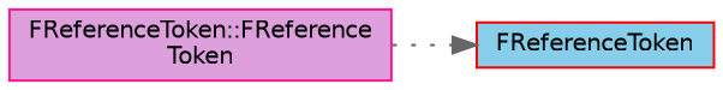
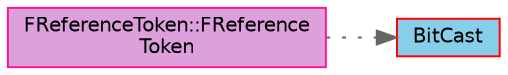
  digraph {
    rankdir=LR
    node [fontname=Helvetica fontsize=10 shape=box style=filled]
    n1 [color=deeppink fillcolor=plum fontcolor=black height=0.2 label="FReferenceToken::FReference\lToken" width=0.4]
-   n2 [color=red fillcolor=skyblue height=0.2 label=FReferenceToken width=0.4]
+   n2 [color=red fillcolor=skyblue height=0.2 label=BitCast width=0.4]
    n1 -> n2 [color=gray40 fontname=Helvetica fontsize=10 labelfontname=Helvetica labelfontsize=10 style=dotted]
  }
